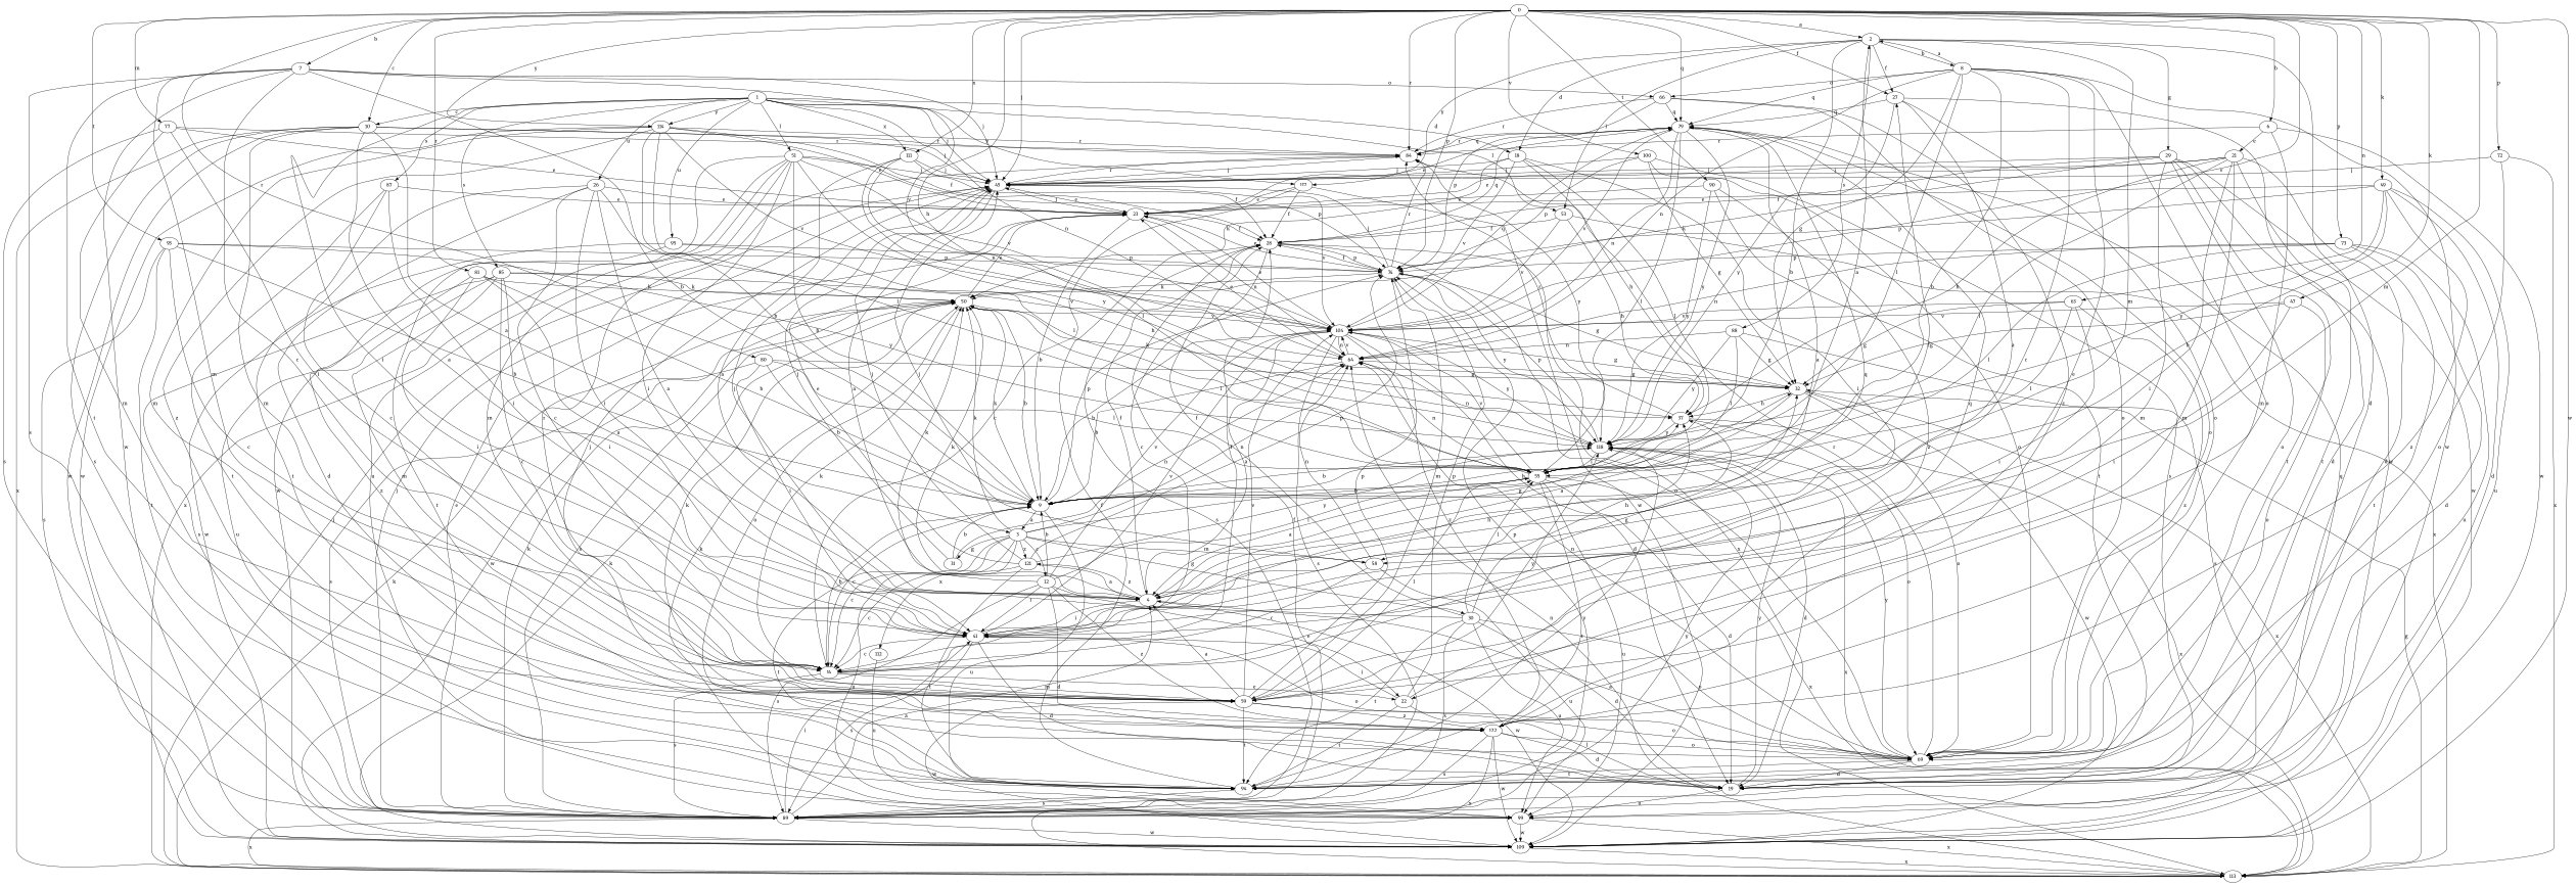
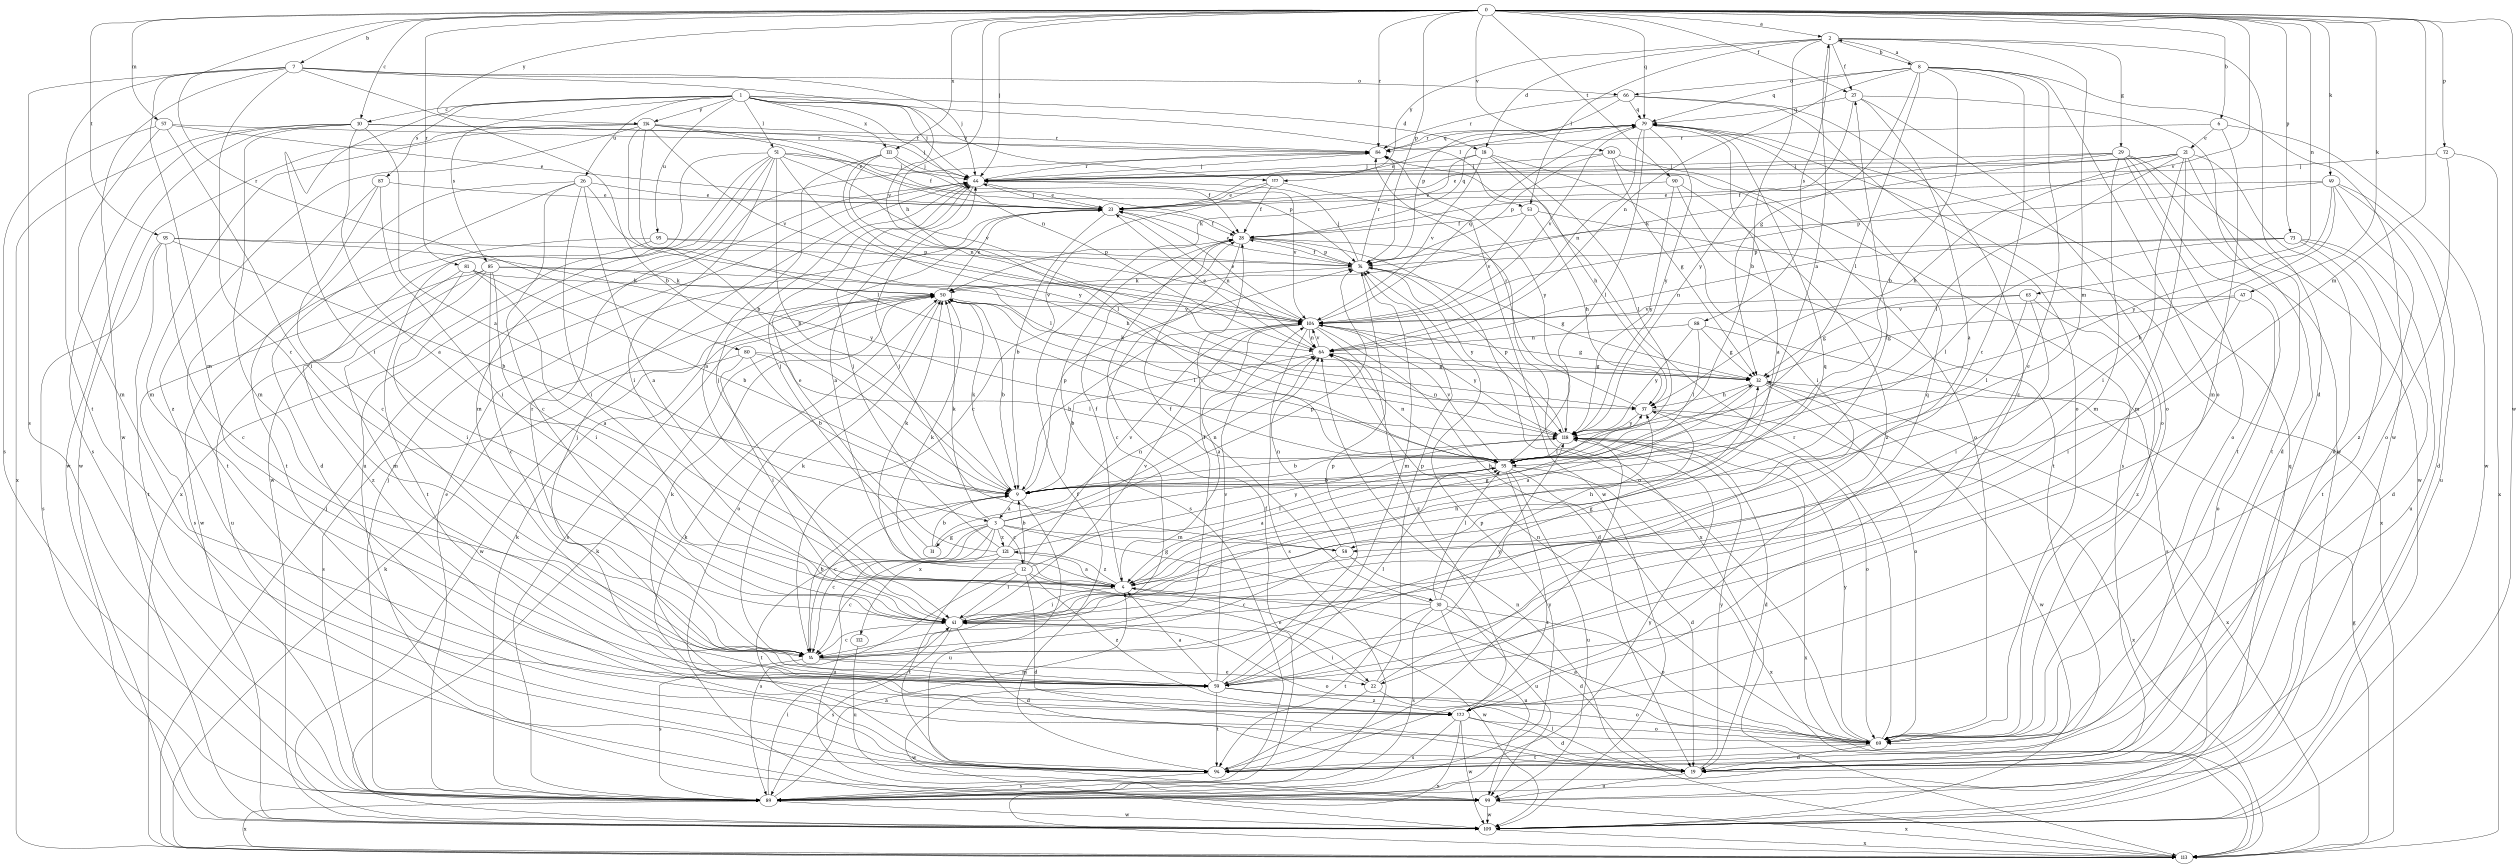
  strict digraph {
    fontname=Merriweather
    node [fontname=Merriweather]
    edge [fontname=Merriweather]
    0
    2
    6
    7
    10
    27
    37
-   45
+   45 [label=44]
    47
    49
-   57 [label=77]
+   57
    58
    63
    72
    73
    74
    79
    80
    81
    84
    90
    93
    100
    104
    109
    111
    114
    18
    53
    117
    8
    9
    19
    29
    88
    21
    59
    14
    94
    66
    89
    3
    4
    113
    69
    118
    23
    41
    32
    99
    122
    64
    55
    50
    28
    1
    51
    85
    87
    95
    n61 [label=26]
    22
    12
    30
    31
    112
    121
    0 -> 2 [label=a]
    0 -> 6 [label=b]
    0 -> 7 [label=b]
    0 -> 10 [label=c]
    0 -> 27 [label=f]
    0 -> 37 [label=h]
    0 -> 45 [label=j]
    0 -> 47 [label=k]
    0 -> 49 [label=k]
    0 -> 57 [label=m]
    0 -> 58 [label=m]
    0 -> 63 [label=n]
    0 -> 72 [label=p]
    0 -> 73 [label=p]
    0 -> 74 [label=p]
    0 -> 79 [label=q]
    0 -> 80 [label=r]
    0 -> 81 [label=r]
    0 -> 84 [label=r]
    0 -> 90 [label=t]
    0 -> 93 [label=t]
    0 -> 100 [label=v]
    0 -> 104 [label=v]
    0 -> 109 [label=w]
    0 -> 111 [label=x]
    0 -> 114 [label=y]
    2 -> 27 [label=f]
    2 -> 58 [label=m]
    2 -> 18 [label=d]
    2 -> 53 [label=l]
    2 -> 117 [label=y]
    2 -> 8 [label=b]
    2 -> 9 [label=b]
    2 -> 19 [label=d]
    2 -> 29 [label=g]
    2 -> 88 [label=s]
    6 -> 84 [label=r]
    6 -> 109 [label=w]
    6 -> 21 [label=e]
    6 -> 59 [label=m]
    7 -> 45 [label=j]
    7 -> 104 [label=v]
    7 -> 109 [label=w]
    7 -> 9 [label=b]
    7 -> 59 [label=m]
    7 -> 14 [label=c]
    7 -> 94 [label=t]
    7 -> 66 [label=o]
    7 -> 89 [label=s]
    10 -> 45 [label=j]
    10 -> 84 [label=r]
    10 -> 109 [label=w]
    10 -> 59 [label=m]
    10 -> 89 [label=s]
    10 -> 3 [label=a]
    10 -> 4 [label=a]
    10 -> 113 [label=x]
    27 -> 79 [label=q]
    27 -> 109 [label=w]
    27 -> 4 [label=a]
    27 -> 69 [label=o]
    27 -> 118 [label=y]
    37 -> 84 [label=r]
    37 -> 113 [label=x]
    37 -> 69 [label=o]
    37 -> 118 [label=y]
    45 -> 84 [label=r]
    45 -> 104 [label=v]
    45 -> 4 [label=a]
    45 -> 23 [label=e]
    47 -> 104 [label=v]
    47 -> 69 [label=o]
    47 -> 41 [label=i]
    47 -> 32 [label=g]
    49 -> 74 [label=p]
    49 -> 9 [label=b]
    49 -> 19 [label=d]
    49 -> 118 [label=y]
    49 -> 23 [label=e]
    49 -> 99 [label=u]
    49 -> 122 [label=z]
    57 -> 84 [label=r]
    57 -> 59 [label=m]
    57 -> 89 [label=s]
    57 -> 23 [label=e]
    57 -> 41 [label=i]
    58 -> 45 [label=j]
    58 -> 14 [label=c]
    58 -> 99 [label=u]
    58 -> 64 [label=n]
    63 -> 104 [label=v]
    63 -> 41 [label=i]
    63 -> 32 [label=g]
    63 -> 122 [label=z]
    63 -> 55 [label=l]
    72 -> 45 [label=j]
    72 -> 113 [label=x]
    72 -> 69 [label=o]
    73 -> 74 [label=p]
    73 -> 19 [label=d]
    73 -> 94 [label=t]
    73 -> 99 [label=u]
    73 -> 64 [label=n]
    73 -> 55 [label=l]
    74 -> 45 [label=j]
    74 -> 84 [label=r]
    74 -> 59 [label=m]
    74 -> 118 [label=y]
    74 -> 23 [label=e]
    74 -> 32 [label=g]
    74 -> 50 [label=k]
    74 -> 28 [label=f]
    79 -> 84 [label=r]
    79 -> 104 [label=v]
    79 -> 4 [label=a]
    79 -> 69 [label=o]
    79 -> 118 [label=y]
    79 -> 23 [label=e]
    79 -> 64 [label=n]
    79 -> 55 [label=l]
    80 -> 9 [label=b]
    80 -> 89 [label=s]
    80 -> 41 [label=i]
    80 -> 32 [label=g]
    80 -> 55 [label=l]
    81 -> 9 [label=b]
    81 -> 4 [label=a]
    81 -> 41 [label=i]
    81 -> 122 [label=z]
    81 -> 50 [label=k]
    84 -> 45 [label=j]
    84 -> 79 [label=q]
    84 -> 118 [label=y]
    90 -> 94 [label=t]
    90 -> 118 [label=y]
    90 -> 23 [label=e]
    90 -> 122 [label=z]
    93 -> 74 [label=p]
    93 -> 9 [label=b]
    93 -> 14 [label=c]
    93 -> 94 [label=t]
    93 -> 89 [label=s]
    93 -> 118 [label=y]
    100 -> 45 [label=j]
    100 -> 74 [label=p]
    100 -> 89 [label=s]
    100 -> 69 [label=o]
    100 -> 32 [label=g]
    104 -> 79 [label=q]
    104 -> 9 [label=b]
    104 -> 19 [label=d]
    104 -> 89 [label=s]
    104 -> 4 [label=a]
    104 -> 118 [label=y]
    104 -> 23 [label=e]
    104 -> 32 [label=g]
    104 -> 122 [label=z]
    104 -> 64 [label=n]
    109 -> 79 [label=q]
    109 -> 113 [label=x]
    109 -> 50 [label=k]
    111 -> 45 [label=j]
    111 -> 4 [label=a]
    111 -> 64 [label=n]
    111 -> 55 [label=l]
    111 -> 28 [label=f]
    114 -> 84 [label=r]
    114 -> 104 [label=v]
    114 -> 109 [label=w]
    114 -> 9 [label=b]
    114 -> 59 [label=m]
    114 -> 23 [label=e]
    114 -> 122 [label=z]
    114 -> 55 [label=l]
    114 -> 28 [label=f]
    18 -> 37 [label=h]
    18 -> 45 [label=j]
    18 -> 104 [label=v]
    18 -> 41 [label=i]
    18 -> 55 [label=l]
    18 -> 50 [label=k]
    53 -> 37 [label=h]
    53 -> 104 [label=v]
    53 -> 113 [label=x]
    53 -> 28 [label=f]
    117 -> 109 [label=w]
    117 -> 14 [label=c]
    117 -> 23 [label=e]
    117 -> 28 [label=f]
    8 -> 2 [label=a]
    8 -> 79 [label=q]
    8 -> 109 [label=w]
    8 -> 9 [label=b]
    8 -> 14 [label=c]
    8 -> 66 [label=o]
    8 -> 69 [label=o]
    8 -> 32 [label=g]
    8 -> 64 [label=n]
    8 -> 55 [label=l]
    8 -> 22 [label=e]
    9 -> 2 [label=a]
    9 -> 74 [label=p]
    9 -> 14 [label=c]
    9 -> 3 [label=a]
    9 -> 99 [label=u]
    9 -> 50 [label=k]
    19 -> 118 [label=y]
    19 -> 99 [label=u]
    29 -> 45 [label=j]
    29 -> 109 [label=w]
    29 -> 19 [label=d]
    29 -> 59 [label=m]
    29 -> 94 [label=t]
    29 -> 69 [label=o]
    29 -> 50 [label=k]
    29 -> 28 [label=f]
    88 -> 89 [label=s]
    88 -> 118 [label=y]
    88 -> 32 [label=g]
    88 -> 64 [label=n]
    88 -> 55 [label=l]
    21 -> 37 [label=h]
    21 -> 45 [label=j]
    21 -> 19 [label=d]
    21 -> 59 [label=m]
    21 -> 94 [label=t]
    21 -> 23 [label=e]
    21 -> 41 [label=i]
    21 -> 55 [label=l]
    59 -> 74 [label=p]
    59 -> 84 [label=r]
    59 -> 104 [label=v]
    59 -> 109 [label=w]
    59 -> 94 [label=t]
    59 -> 4 [label=a]
    59 -> 69 [label=o]
    59 -> 118 [label=y]
    59 -> 122 [label=z]
    59 -> 55 [label=l]
    14 -> 9 [label=b]
    14 -> 59 [label=m]
    14 -> 89 [label=s]
    14 -> 32 [label=g]
    14 -> 50 [label=k]
    14 -> 28 [label=f]
    14 -> 22 [label=e]
    94 -> 89 [label=s]
    94 -> 118 [label=y]
    94 -> 28 [label=f]
    66 -> 74 [label=p]
    66 -> 79 [label=q]
    66 -> 84 [label=r]
    66 -> 69 [label=o]
    66 -> 122 [label=z]
    89 -> 45 [label=j]
    89 -> 74 [label=p]
    89 -> 109 [label=w]
    89 -> 4 [label=a]
    89 -> 113 [label=x]
    89 -> 118 [label=y]
    89 -> 23 [label=e]
    89 -> 41 [label=i]
    89 -> 50 [label=k]
    89 -> 28 [label=f]
    3 -> 37 [label=h]
    3 -> 58 [label=m]
    3 -> 14 [label=c]
    3 -> 94 [label=t]
    3 -> 99 [label=u]
    3 -> 64 [label=n]
    3 -> 50 [label=k]
    3 -> 12 [label=c]
    3 -> 30 [label=g]
    3 -> 31 [label=g]
    3 -> 112 [label=x]
    3 -> 121 [label=z]
    4 -> 27 [label=f]
    4 -> 109 [label=w]
    4 -> 41 [label=i]
    4 -> 32 [label=g]
    4 -> 50 [label=k]
    4 -> 28 [label=f]
    4 -> 121 [label=z]
    113 -> 45 [label=j]
    113 -> 32 [label=g]
    113 -> 64 [label=n]
    113 -> 50 [label=k]
    69 -> 84 [label=r]
    69 -> 19 [label=d]
    69 -> 94 [label=t]
    69 -> 4 [label=a]
    69 -> 118 [label=y]
    69 -> 64 [label=n]
    118 -> 74 [label=p]
    118 -> 9 [label=b]
    118 -> 19 [label=d]
    118 -> 113 [label=x]
    118 -> 64 [label=n]
    118 -> 55 [label=l]
    23 -> 45 [label=j]
    23 -> 9 [label=b]
    23 -> 64 [label=n]
    23 -> 28 [label=f]
    41 -> 37 [label=h]
    41 -> 79 [label=q]
    41 -> 104 [label=v]
    41 -> 19 [label=d]
    41 -> 14 [label=c]
    41 -> 89 [label=s]
    41 -> 69 [label=o]
    32 -> 37 [label=h]
    32 -> 109 [label=w]
    32 -> 4 [label=a]
    32 -> 113 [label=x]
    32 -> 69 [label=o]
    32 -> 50 [label=k]
    99 -> 109 [label=w]
    99 -> 113 [label=x]
    99 -> 50 [label=k]
    122 -> 45 [label=j]
    122 -> 109 [label=w]
    122 -> 19 [label=d]
    122 -> 89 [label=s]
    122 -> 113 [label=x]
    122 -> 69 [label=o]
    122 -> 50 [label=k]
    64 -> 104 [label=v]
    64 -> 9 [label=b]
    64 -> 23 [label=e]
    64 -> 32 [label=g]
    55 -> 104 [label=v]
    55 -> 9 [label=b]
    55 -> 19 [label=d]
    55 -> 94 [label=t]
    55 -> 4 [label=a]
    55 -> 113 [label=x]
    55 -> 99 [label=u]
    55 -> 64 [label=n]
    50 -> 104 [label=v]
    50 -> 109 [label=w]
    50 -> 9 [label=b]
    50 -> 89 [label=s]
    50 -> 69 [label=o]
    50 -> 23 [label=e]
    50 -> 55 [label=l]
    28 -> 74 [label=p]
    28 -> 79 [label=q]
    28 -> 14 [label=c]
    28 -> 89 [label=s]
    28 -> 113 [label=x]
    28 -> 69 [label=o]
    1 -> 10 [label=c]
    1 -> 45 [label=j]
    1 -> 111 [label=x]
    1 -> 114 [label=y]
    1 -> 18 [label=d]
    1 -> 53 [label=l]
    1 -> 117 [label=y]
    1 -> 41 [label=i]
    1 -> 64 [label=n]
    1 -> 51 [label=l]
    1 -> 85 [label=s]
    1 -> 87 [label=s]
    1 -> 95 [label=u]
    1 -> n61 [label=u]
    51 -> 45 [label=j]
    51 -> 74 [label=p]
    51 -> 104 [label=v]
    51 -> 109 [label=w]
    51 -> 9 [label=b]
    51 -> 59 [label=m]
    51 -> 113 [label=x]
    51 -> 118 [label=y]
    51 -> 41 [label=i]
    51 -> 99 [label=u]
    85 -> 104 [label=v]
    85 -> 59 [label=m]
    85 -> 14 [label=c]
    85 -> 89 [label=s]
    85 -> 41 [label=i]
    85 -> 99 [label=u]
    85 -> 50 [label=k]
    87 -> 14 [label=c]
    87 -> 94 [label=t]
    87 -> 23 [label=e]
    87 -> 41 [label=i]
    95 -> 37 [label=h]
    95 -> 74 [label=p]
    95 -> 109 [label=w]
    95 -> 94 [label=t]
    n61 -> 19 [label=d]
    n61 -> 14 [label=c]
    n61 -> 94 [label=t]
    n61 -> 4 [label=a]
    n61 -> 23 [label=e]
    n61 -> 41 [label=i]
    n61 -> 55 [label=l]
    22 -> 74 [label=p]
    22 -> 79 [label=q]
    22 -> 19 [label=l]
    22 -> 94 [label=t]
    22 -> 41 [label=i]
    12 -> 104 [label=v]
    12 -> 9 [label=b]
    12 -> 19 [label=d]
    12 -> 89 [label=s]
    12 -> 41 [label=i]
    12 -> 122 [label=z]
    12 -> 55 [label=l]
    12 -> 50 [label=k]
    12 -> 22 [label=e]
    30 -> 37 [label=h]
    30 -> 45 [label=j]
    30 -> 19 [label=d]
    30 -> 94 [label=t]
    30 -> 89 [label=s]
    30 -> 69 [label=o]
    30 -> 99 [label=u]
    30 -> 55 [label=l]
    30 -> 28 [label=f]
    31 -> 45 [label=j]
    31 -> 9 [label=b]
    31 -> 64 [label=n]
    112 -> 99 [label=u]
    121 -> 45 [label=j]
    121 -> 74 [label=p]
    121 -> 14 [label=c]
    121 -> 94 [label=t]
    121 -> 4 [label=a]
    121 -> 118 [label=y]
    121 -> 23 [label=e]
  }
